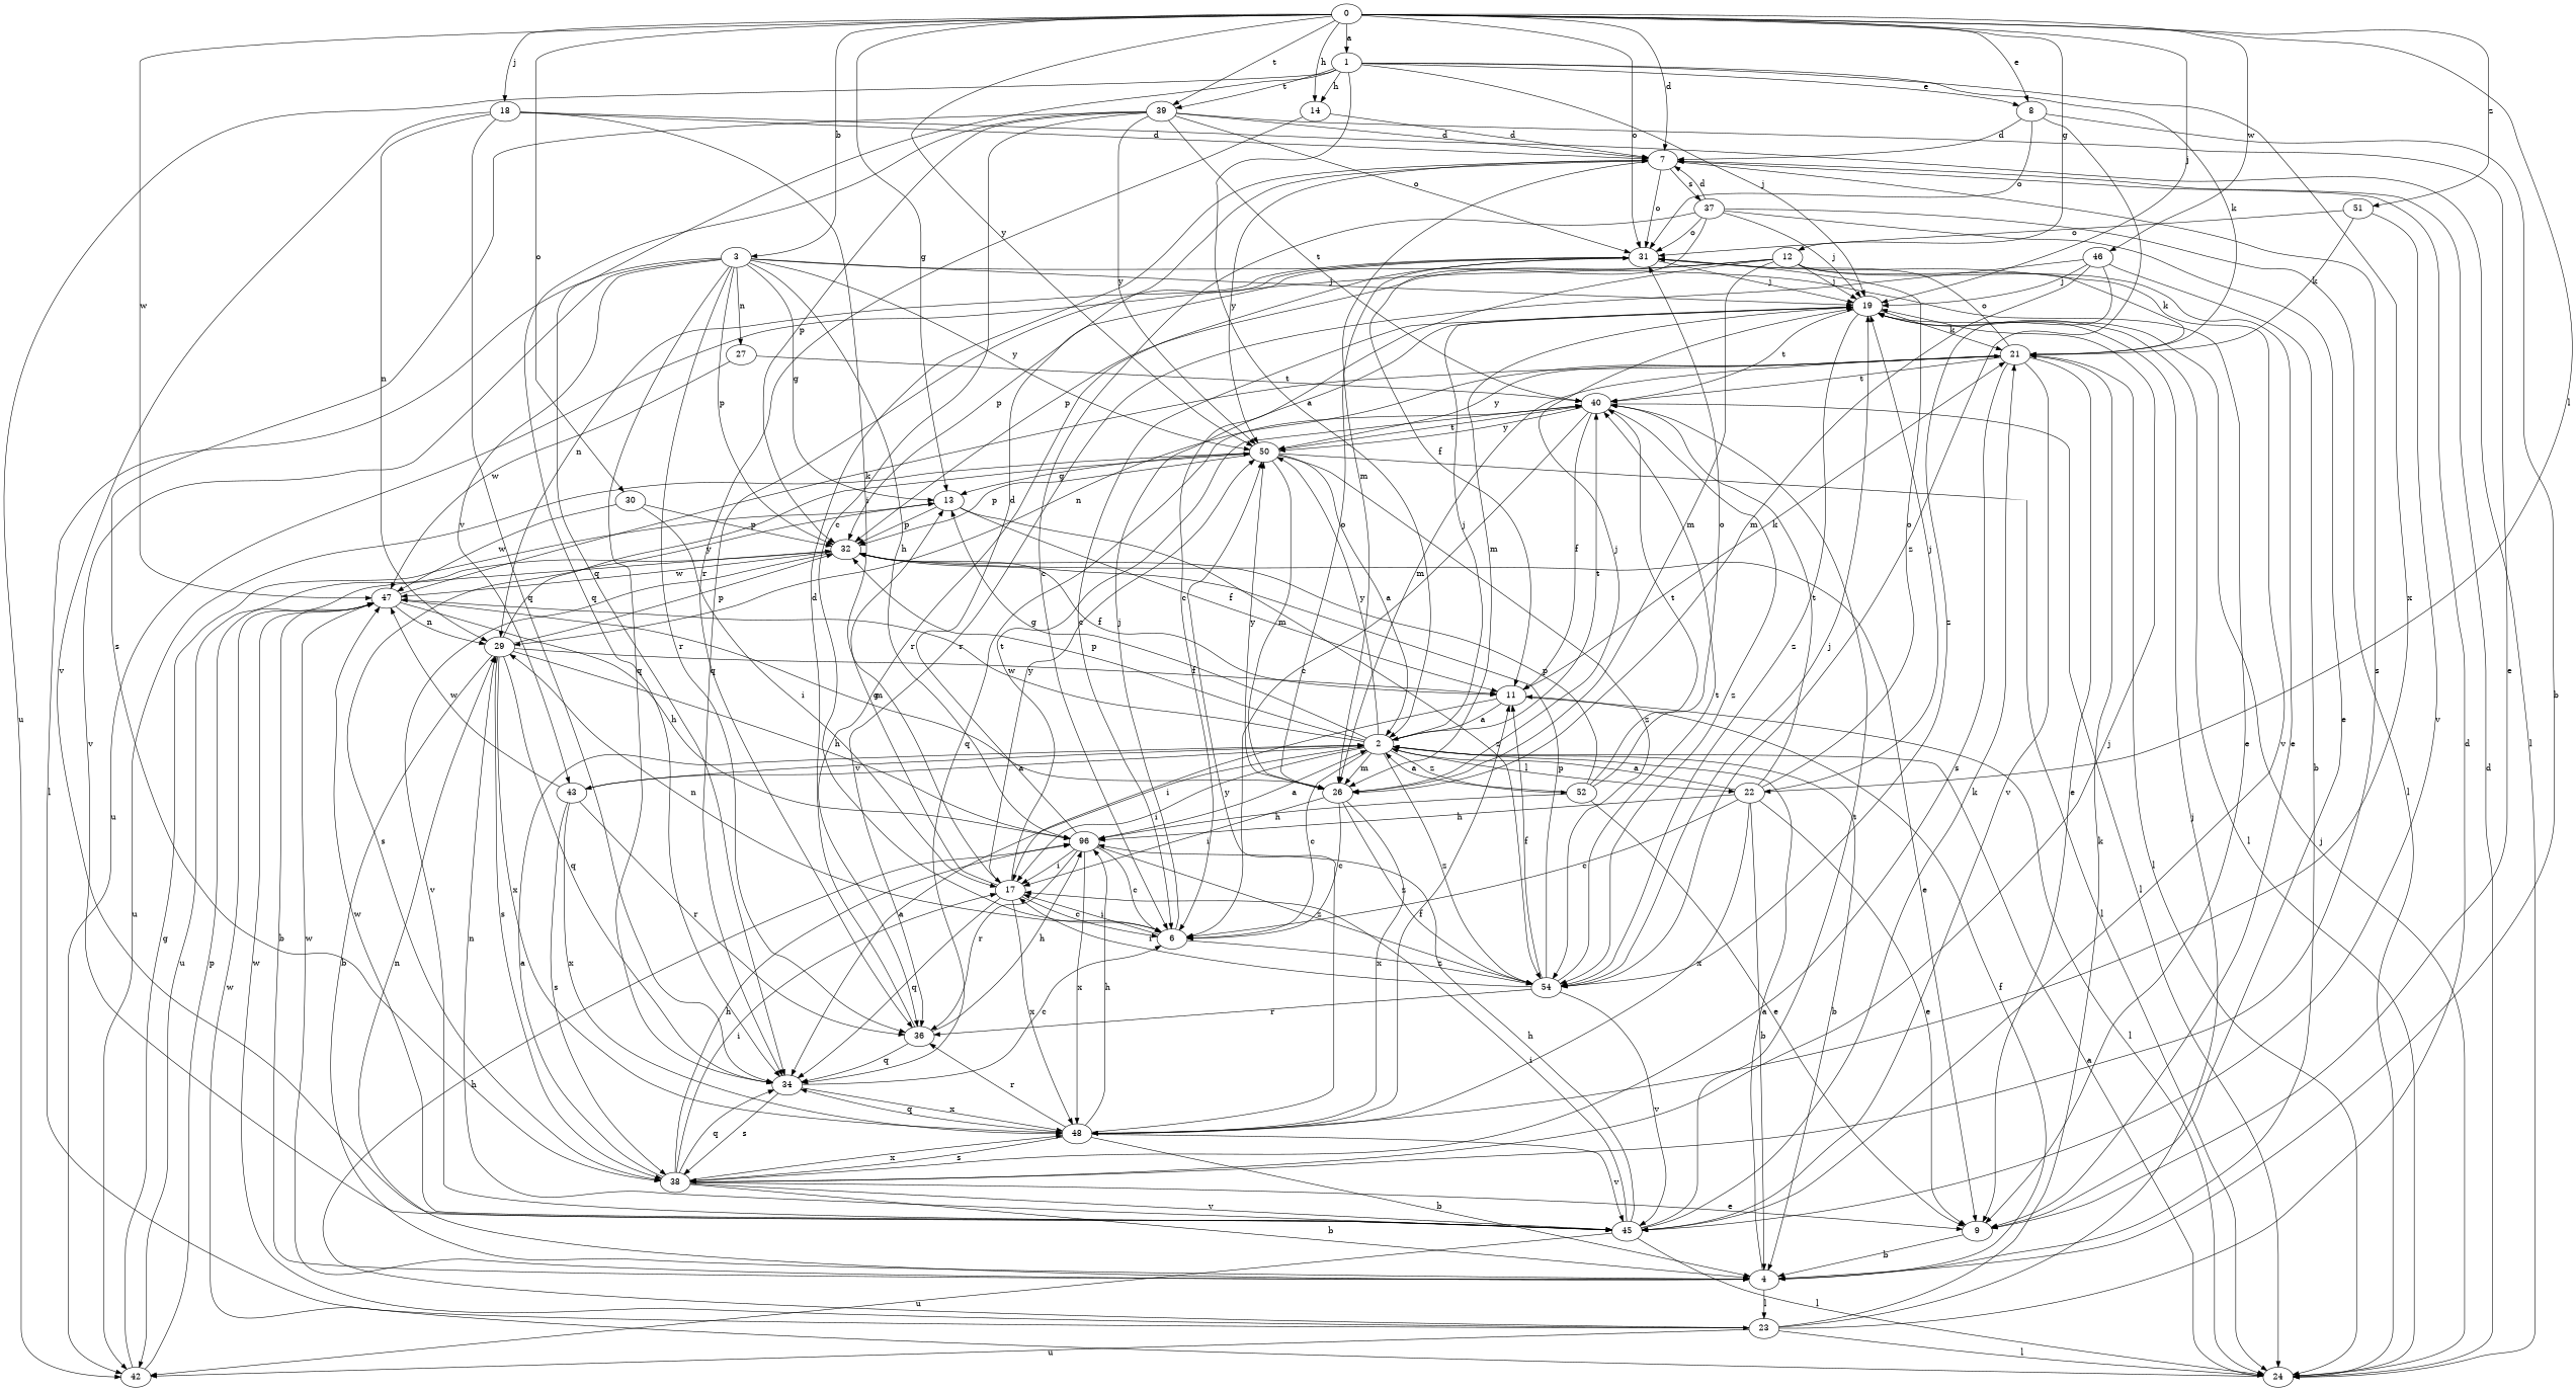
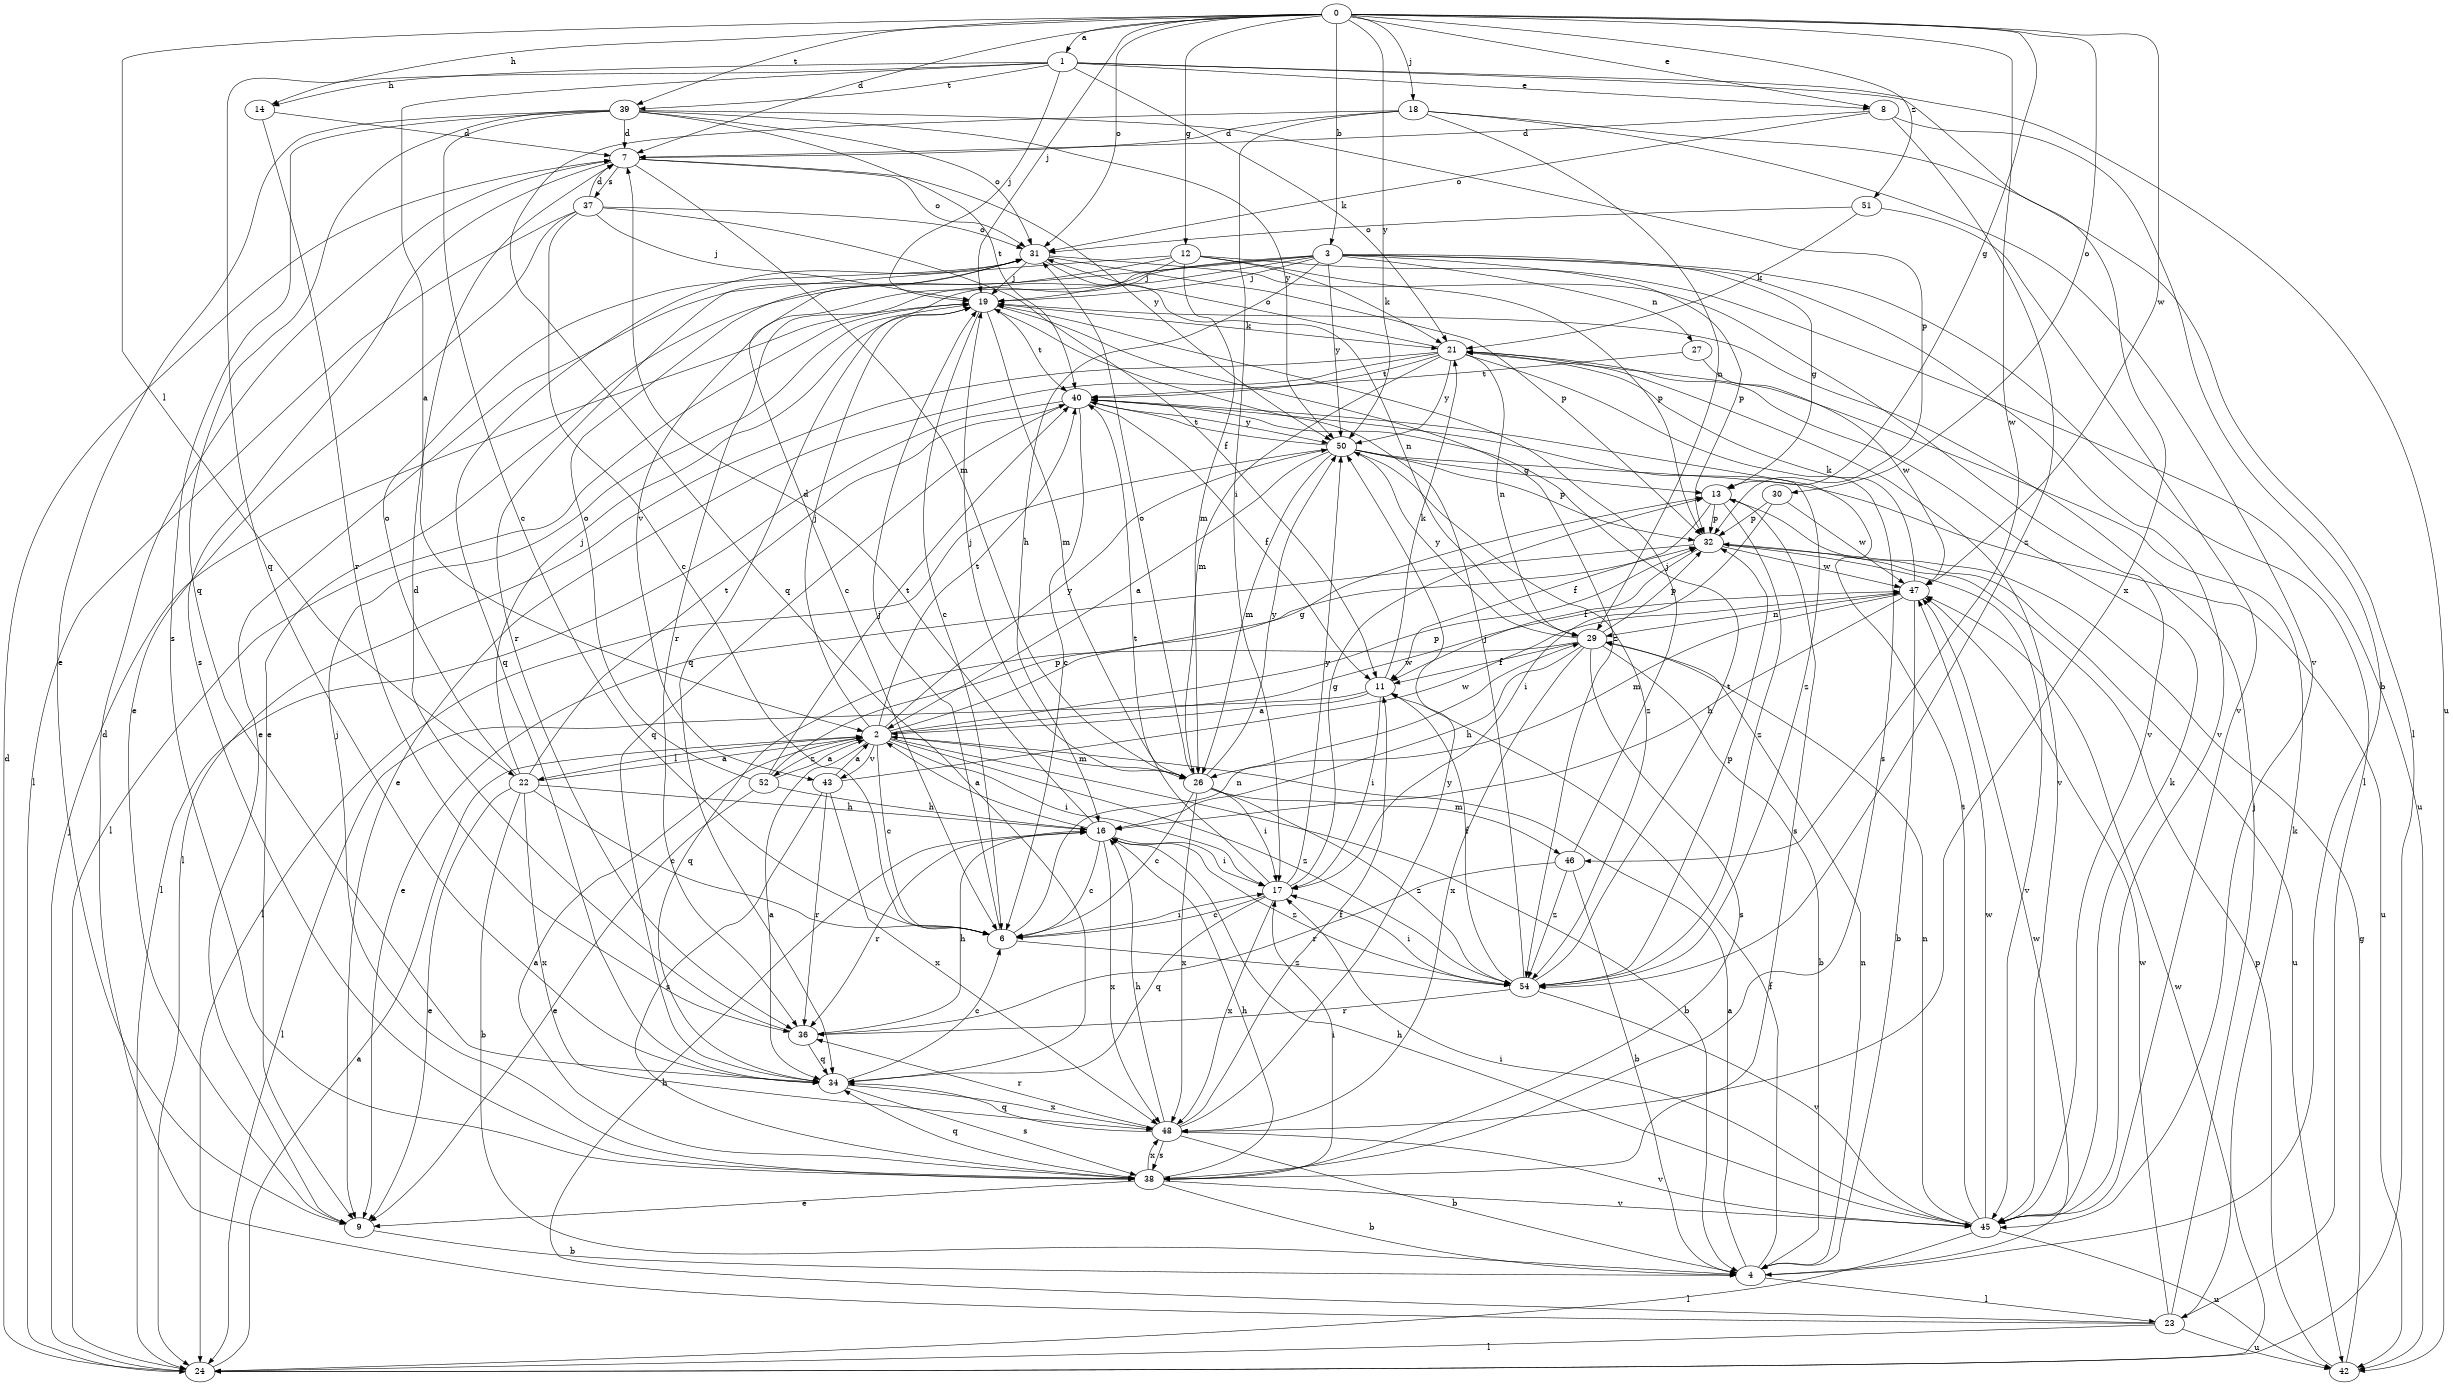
  strict digraph {
    0
    1
    3
    7
    8
    12
    13
    14
    18
    19
    22
    30
    31
    39
    46
    47
    50
    51
    2
    21
    34
    42
    48
    32
    43
    9
-   16 [label=96]
+   16
    23
    27
    36
    45
    26
    37
    38
    4
    54
    6
    11
    17
    29
    24
    40
    52
    0 -> 1 [label=a]
    0 -> 3 [label=b]
    0 -> 7 [label=d]
    0 -> 8 [label=e]
    0 -> 12 [label=g]
    0 -> 13 [label=g]
    0 -> 14 [label=h]
    0 -> 18 [label=j]
    0 -> 19 [label=j]
    0 -> 22 [label=l]
    0 -> 30 [label=o]
    0 -> 31 [label=o]
    0 -> 39 [label=t]
    0 -> 46 [label=w]
    0 -> 47 [label=w]
    0 -> 50 [label=y]
    0 -> 51 [label=z]
    1 -> 8 [label=e]
    1 -> 14 [label=h]
    1 -> 19 [label=j]
    1 -> 39 [label=t]
    1 -> 2 [label=a]
    1 -> 21 [label=k]
    1 -> 34 [label=q]
    1 -> 42 [label=u]
    1 -> 48 [label=x]
    3 -> 13 [label=g]
    3 -> 19 [label=j]
    3 -> 50 [label=y]
    3 -> 34 [label=q]
    3 -> 32 [label=p]
    3 -> 43 [label=v]
    3 -> 9 [label=e]
    3 -> 16 [label=h]
    3 -> 23 [label=l]
    3 -> 27 [label=n]
    3 -> 36 [label=r]
    3 -> 45 [label=v]
    7 -> 31 [label=o]
    7 -> 50 [label=y]
    7 -> 26 [label=m]
    7 -> 37 [label=s]
    7 -> 38 [label=s]
    8 -> 7 [label=d]
    8 -> 31 [label=o]
    8 -> 4 [label=b]
    8 -> 54 [label=z]
    12 -> 19 [label=j]
    12 -> 21 [label=k]
    12 -> 42 [label=u]
    12 -> 32 [label=p]
    12 -> 9 [label=e]
    12 -> 26 [label=m]
    12 -> 6 [label=c]
    13 -> 32 [label=p]
    13 -> 38 [label=s]
    13 -> 54 [label=z]
    13 -> 11 [label=f]
    14 -> 7 [label=d]
    14 -> 36 [label=r]
    18 -> 7 [label=d]
    18 -> 34 [label=q]
    18 -> 45 [label=v]
    18 -> 17 [label=i]
    18 -> 29 [label=n]
    18 -> 24 [label=l]
    19 -> 21 [label=k]
    19 -> 26 [label=m]
    19 -> 54 [label=z]
    19 -> 6 [label=c]
    19 -> 24 [label=l]
    19 -> 40 [label=t]
    22 -> 19 [label=j]
    22 -> 31 [label=o]
    22 -> 2 [label=a]
    22 -> 48 [label=x]
    22 -> 9 [label=e]
    22 -> 16 [label=h]
    22 -> 4 [label=b]
    22 -> 6 [label=c]
    22 -> 40 [label=t]
    30 -> 47 [label=w]
    30 -> 32 [label=p]
    30 -> 17 [label=i]
    31 -> 19 [label=j]
    31 -> 34 [label=q]
    31 -> 32 [label=p]
    31 -> 36 [label=r]
    31 -> 45 [label=v]
    31 -> 29 [label=n]
    39 -> 7 [label=d]
    39 -> 31 [label=o]
    39 -> 50 [label=y]
    39 -> 34 [label=q]
    39 -> 32 [label=p]
    39 -> 9 [label=e]
    39 -> 38 [label=s]
    39 -> 6 [label=c]
    39 -> 40 [label=t]
    46 -> 19 [label=j]
    46 -> 36 [label=r]
-   46 -> 26 [label=m]
+   26 -> 46 [label=m]
    46 -> 4 [label=b]
    46 -> 54 [label=z]
    47 -> 21 [label=k]
    47 -> 16 [label=h]
    47 -> 26 [label=m]
    47 -> 4 [label=b]
    47 -> 29 [label=n]
    50 -> 13 [label=g]
    50 -> 2 [label=a]
    50 -> 42 [label=u]
    50 -> 32 [label=p]
    50 -> 26 [label=m]
    50 -> 54 [label=z]
    50 -> 24 [label=l]
    50 -> 40 [label=t]
    51 -> 31 [label=o]
    51 -> 21 [label=k]
    51 -> 45 [label=v]
    2 -> 13 [label=g]
    2 -> 19 [label=j]
    2 -> 22 [label=l]
    2 -> 47 [label=w]
    2 -> 50 [label=y]
    2 -> 34 [label=a]
    2 -> 32 [label=p]
    2 -> 43 [label=v]
    2 -> 26 [label=m]
    2 -> 4 [label=b]
    2 -> 54 [label=z]
    2 -> 6 [label=c]
    2 -> 17 [label=i]
    2 -> 40 [label=t]
    2 -> 52 [label=z]
    21 -> 31 [label=o]
    21 -> 50 [label=y]
    21 -> 9 [label=e]
    21 -> 45 [label=v]
    21 -> 26 [label=m]
    21 -> 38 [label=s]
    21 -> 29 [label=n]
    21 -> 24 [label=l]
    21 -> 40 [label=t]
    34 -> 48 [label=x]
    34 -> 38 [label=s]
    34 -> 6 [label=c]
    42 -> 13 [label=g]
    42 -> 32 [label=p]
    48 -> 50 [label=y]
    48 -> 34 [label=q]
    48 -> 16 [label=h]
    48 -> 36 [label=r]
    48 -> 45 [label=v]
    48 -> 38 [label=s]
    48 -> 4 [label=b]
    48 -> 11 [label=f]
    32 -> 47 [label=w]
    32 -> 42 [label=u]
    32 -> 9 [label=e]
    32 -> 45 [label=v]
    32 -> 11 [label=f]
    43 -> 47 [label=w]
    43 -> 2 [label=a]
    43 -> 48 [label=x]
    43 -> 36 [label=r]
    43 -> 38 [label=s]
    9 -> 4 [label=b]
    16 -> 7 [label=d]
    16 -> 2 [label=a]
    16 -> 48 [label=x]
    16 -> 36 [label=r]
    16 -> 54 [label=z]
    16 -> 6 [label=c]
    16 -> 17 [label=i]
    23 -> 7 [label=d]
    23 -> 19 [label=j]
    23 -> 47 [label=w]
    23 -> 21 [label=k]
    23 -> 42 [label=u]
    23 -> 16 [label=h]
    23 -> 24 [label=l]
    27 -> 47 [label=w]
    27 -> 40 [label=t]
    36 -> 7 [label=d]
    36 -> 34 [label=q]
    36 -> 16 [label=h]
    45 -> 47 [label=w]
    45 -> 21 [label=k]
    45 -> 42 [label=u]
    45 -> 16 [label=h]
    45 -> 17 [label=i]
    45 -> 29 [label=n]
    45 -> 24 [label=l]
    45 -> 40 [label=t]
    26 -> 19 [label=j]
    26 -> 31 [label=o]
    26 -> 50 [label=y]
    26 -> 48 [label=x]
    26 -> 54 [label=z]
    26 -> 6 [label=c]
    26 -> 17 [label=i]
    37 -> 7 [label=d]
    37 -> 19 [label=j]
    37 -> 31 [label=o]
    37 -> 9 [label=e]
    37 -> 6 [label=c]
    37 -> 11 [label=f]
    37 -> 24 [label=l]
    38 -> 19 [label=j]
    38 -> 2 [label=a]
    38 -> 34 [label=q]
    38 -> 48 [label=x]
    38 -> 9 [label=e]
    38 -> 16 [label=h]
    38 -> 45 [label=v]
    38 -> 4 [label=b]
    38 -> 17 [label=i]
    4 -> 47 [label=w]
    4 -> 2 [label=a]
    4 -> 23 [label=l]
    4 -> 11 [label=f]
    4 -> 29 [label=n]
    54 -> 19 [label=j]
    54 -> 32 [label=p]
    54 -> 36 [label=r]
    54 -> 45 [label=v]
    54 -> 11 [label=f]
    54 -> 17 [label=i]
    54 -> 40 [label=t]
    6 -> 19 [label=j]
    6 -> 54 [label=z]
    6 -> 17 [label=i]
    6 -> 29 [label=n]
    11 -> 2 [label=a]
    11 -> 21 [label=k]
    11 -> 17 [label=i]
    11 -> 24 [label=l]
    17 -> 13 [label=g]
    17 -> 50 [label=y]
    17 -> 34 [label=q]
    17 -> 48 [label=x]
    17 -> 6 [label=c]
    17 -> 40 [label=t]
    29 -> 50 [label=y]
    29 -> 34 [label=q]
    29 -> 48 [label=x]
    29 -> 32 [label=p]
    29 -> 16 [label=h]
    29 -> 38 [label=s]
    29 -> 4 [label=b]
    29 -> 11 [label=f]
    24 -> 7 [label=d]
    24 -> 19 [label=j]
    24 -> 47 [label=w]
    24 -> 2 [label=a]
    40 -> 50 [label=y]
    40 -> 34 [label=q]
    40 -> 54 [label=z]
    40 -> 6 [label=c]
    40 -> 11 [label=f]
    40 -> 24 [label=l]
    52 -> 31 [label=o]
    52 -> 2 [label=a]
    52 -> 32 [label=p]
    52 -> 9 [label=e]
    52 -> 16 [label=h]
    52 -> 40 [label=t]
  }
